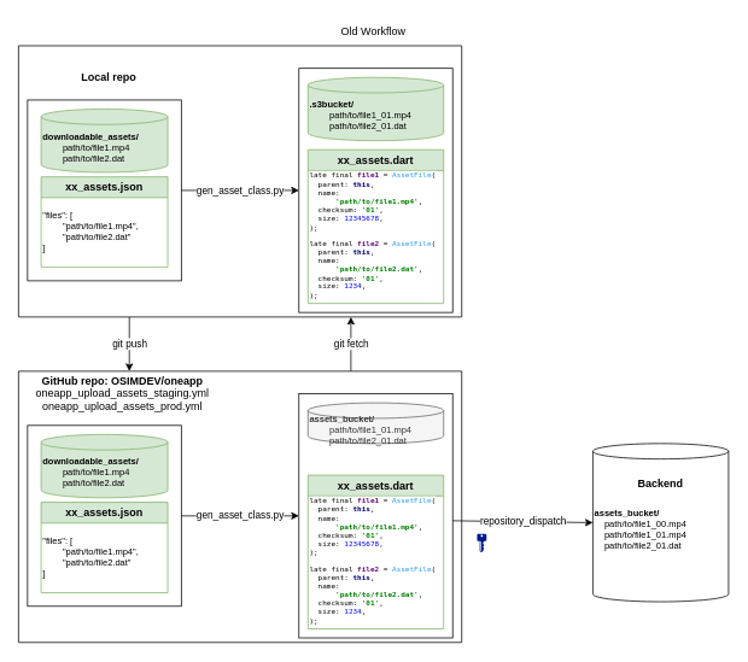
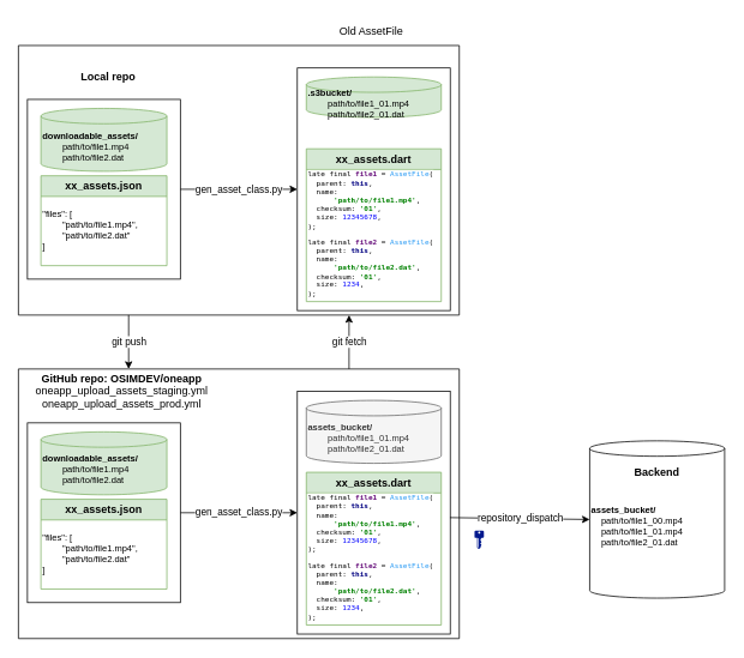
  <mxCell id="0" />
  <mxCell id="1" parent="0" />
  <mxCell id="2" value="" style="group" vertex="1" connectable="0" parent="1"><mxGeometry x="20" y="50" width="490" height="300" as="geometry" /></mxCell>
  <mxCell id="3" value="" style="group" vertex="1" connectable="0" parent="2"><mxGeometry x="10" y="60" width="170" height="200" as="geometry" /></mxCell>
  <mxCell id="4" value="" style="rounded=0;whiteSpace=wrap;html=1;" vertex="1" parent="3"><mxGeometry width="170" height="200" as="geometry" /></mxCell>
  <mxCell id="5" value="xx_assets.json" style="swimlane;whiteSpace=wrap;html=1;align=center;fillColor=#d5e8d4;strokeColor=#82b366;" vertex="1" parent="3"><mxGeometry x="15" y="85" width="140" height="100" as="geometry" /></mxCell>
  <mxCell id="6" value="&quot;files&quot;: [&lt;br style=&quot;font-size: 10px;&quot;&gt;&lt;span style=&quot;white-space: pre; font-size: 10px;&quot;&gt;&#09;&lt;/span&gt;&quot;path/to/file1.mp4&quot;,&lt;br style=&quot;font-size: 10px;&quot;&gt;&lt;span style=&quot;white-space: pre; font-size: 10px;&quot;&gt;&#09;&lt;/span&gt;&quot;path/to/file2.dat&quot;&lt;br style=&quot;font-size: 10px;&quot;&gt;]" style="text;html=1;align=left;verticalAlign=middle;resizable=0;points=[];autosize=1;strokeColor=none;fillColor=none;fontSize=10;" vertex="1" parent="5"><mxGeometry y="30" width="130" height="60" as="geometry" /></mxCell>
  <mxCell id="7" value="&lt;b style=&quot;font-size: 10px;&quot;&gt;downloadable_assets/&lt;/b&gt;&lt;br style=&quot;font-size: 10px;&quot;&gt;&lt;span style=&quot;white-space: pre; font-size: 10px;&quot;&gt;&#09;&lt;/span&gt;path/to/file1.mp4&lt;br style=&quot;font-size: 10px;&quot;&gt;&lt;span style=&quot;white-space: pre; font-size: 10px;&quot;&gt;&#09;&lt;/span&gt;path/to/file2.dat" style="shape=cylinder3;whiteSpace=wrap;html=1;boundedLbl=1;backgroundOutline=1;size=8.556;align=left;fontSize=10;fillColor=#d5e8d4;strokeColor=#82b366;" vertex="1" parent="3"><mxGeometry x="15" y="10" width="140" height="70" as="geometry" /></mxCell>
  <mxCell id="8" value="" style="group" vertex="1" connectable="0" parent="2"><mxGeometry x="310" y="25" width="170" height="270" as="geometry" /></mxCell>
  <mxCell id="9" value="" style="rounded=0;whiteSpace=wrap;html=1;" vertex="1" parent="8"><mxGeometry width="170" height="270" as="geometry" /></mxCell>
- <mxCell id="10" value="&lt;b style=&quot;font-size: 10px;&quot;&gt;.s3bucket/&lt;/b&gt;&lt;br style=&quot;font-size: 10px;&quot;&gt;&lt;span style=&quot;white-space: pre; font-size: 10px;&quot;&gt;&#09;&lt;/span&gt;path/to/file1_01.mp4&lt;br style=&quot;font-size: 10px;&quot;&gt;&lt;span style=&quot;white-space: pre; font-size: 10px;&quot;&gt;&#09;&lt;/span&gt;path/to/file2_01.dat" style="shape=cylinder3;whiteSpace=wrap;html=1;boundedLbl=1;backgroundOutline=1;size=8.556;align=left;fontSize=10;fillColor=#d5e8d4;strokeColor=#82b366;" vertex="1" parent="8"><mxGeometry x="10" y="10" width="150" height="70" as="geometry" /></mxCell>
+ <mxCell id="10" value="&lt;b style=&quot;font-size: 10px;&quot;&gt;.s3bucket/&lt;/b&gt;&lt;br style=&quot;font-size: 10px;&quot;&gt;&lt;span style=&quot;white-space: pre; font-size: 10px;&quot;&gt;&#09;&lt;/span&gt;path/to/file1_01.mp4&lt;br style=&quot;font-size: 10px;&quot;&gt;&lt;span style=&quot;white-space: pre; font-size: 10px;&quot;&gt;&#09;&lt;/span&gt;path/to/file2_01.dat" style="shape=cylinder3;whiteSpace=wrap;html=1;boundedLbl=1;backgroundOutline=1;size=8.556;align=left;fontSize=10;fillColor=#d5e8d4;strokeColor=#82b366;" vertex="1" parent="8"><mxGeometry x="10" y="10" width="150" height="45" as="geometry" /></mxCell>
  <mxCell id="11" value="xx_assets.dart" style="swimlane;whiteSpace=wrap;html=1;align=center;fillColor=#d5e8d4;strokeColor=#82b366;" vertex="1" parent="8"><mxGeometry x="10" y="90" width="150" height="170" as="geometry" /></mxCell>
  <mxCell id="12" value="&lt;div style=&quot;background-color: rgb(255, 255, 255); font-family: &amp;quot;JetBrains Mono&amp;quot;, monospace; font-size: 8px;&quot;&gt;&lt;pre style=&quot;font-size: 8px;&quot;&gt;late final &lt;span style=&quot;color: rgb(102, 14, 122); font-weight: bold; font-size: 8px;&quot;&gt;file1 &lt;/span&gt;= &lt;span style=&quot;color: rgb(33, 150, 243); font-size: 8px;&quot;&gt;AssetFile&lt;/span&gt;(&lt;br style=&quot;font-size: 8px;&quot;&gt;  parent: &lt;span style=&quot;color: rgb(0, 0, 128); font-weight: bold; font-size: 8px;&quot;&gt;this&lt;/span&gt;,&lt;br style=&quot;font-size: 8px;&quot;&gt;  name:&lt;br style=&quot;font-size: 8px;&quot;&gt;      &lt;span style=&quot;color: rgb(0, 128, 0); font-weight: bold; font-size: 8px;&quot;&gt;'path/to/file1.mp4'&lt;/span&gt;,&lt;br style=&quot;font-size: 8px;&quot;&gt;  checksum: &lt;span style=&quot;color: rgb(0, 128, 0); font-weight: bold; font-size: 8px;&quot;&gt;'01'&lt;/span&gt;,&lt;br style=&quot;font-size: 8px;&quot;&gt;  size: &lt;span style=&quot;color: rgb(0, 0, 255); font-size: 8px;&quot;&gt;12345678&lt;/span&gt;,&lt;br style=&quot;font-size: 8px;&quot;&gt;);&lt;/pre&gt;&lt;pre style=&quot;font-size: 8px;&quot;&gt;&lt;div style=&quot;font-family: &amp;quot;JetBrains Mono&amp;quot;, monospace; font-size: 8px;&quot;&gt;&lt;pre style=&quot;font-size: 8px;&quot;&gt;late final &lt;span style=&quot;color: rgb(102, 14, 122); font-weight: bold; font-size: 8px;&quot;&gt;file2 &lt;/span&gt;= &lt;span style=&quot;color: rgb(33, 150, 243); font-size: 8px;&quot;&gt;AssetFile&lt;/span&gt;(&lt;br style=&quot;font-size: 8px;&quot;&gt;  parent: &lt;span style=&quot;color: rgb(0, 0, 128); font-weight: bold; font-size: 8px;&quot;&gt;this&lt;/span&gt;,&lt;br style=&quot;font-size: 8px;&quot;&gt;  name:&lt;br style=&quot;font-size: 8px;&quot;&gt;      &lt;span style=&quot;color: rgb(0, 128, 0); font-weight: bold; font-size: 8px;&quot;&gt;'path/to/file2.dat'&lt;/span&gt;,&lt;br style=&quot;font-size: 8px;&quot;&gt;  checksum: &lt;span style=&quot;color: rgb(0, 128, 0); font-weight: bold; font-size: 8px;&quot;&gt;'01'&lt;/span&gt;,&lt;br style=&quot;font-size: 8px;&quot;&gt;  size: &lt;span style=&quot;color: rgb(0, 0, 255); font-size: 8px;&quot;&gt;1234&lt;/span&gt;,&lt;br style=&quot;font-size: 8px;&quot;&gt;);&lt;/pre&gt;&lt;/div&gt;&lt;/pre&gt;&lt;/div&gt;" style="text;html=1;align=left;verticalAlign=middle;resizable=0;points=[];autosize=1;strokeColor=none;fillColor=none;fontSize=8;" vertex="1" parent="8"><mxGeometry x="10" y="100" width="160" height="170" as="geometry" /></mxCell>
  <mxCell id="13" value="gen_asset_class.py" style="endArrow=classic;html=1;rounded=0;exitX=1;exitY=0.5;exitDx=0;exitDy=0;entryX=0;entryY=0.5;entryDx=0;entryDy=0;" edge="1" parent="2" source="4" target="9"><mxGeometry width="50" height="50" relative="1" as="geometry"><mxPoint x="300" y="190" as="sourcePoint" /><mxPoint x="350" y="140" as="targetPoint" /></mxGeometry></mxCell>
  <mxCell id="14" value="" style="swimlane;startSize=0;" vertex="1" parent="2"><mxGeometry width="490" height="300" as="geometry" /></mxCell>
  <mxCell id="15" value="&lt;b&gt;Local repo&lt;/b&gt;" style="text;html=1;strokeColor=none;fillColor=none;align=center;verticalAlign=middle;whiteSpace=wrap;rounded=0;" vertex="1" parent="14"><mxGeometry x="50" y="20" width="100" height="30" as="geometry" /></mxCell>
  <mxCell id="16" value="" style="group" vertex="1" connectable="0" parent="1"><mxGeometry x="20" y="410" width="530" height="300" as="geometry" /></mxCell>
  <mxCell id="17" value="" style="group" vertex="1" connectable="0" parent="16"><mxGeometry x="10" y="60" width="170" height="200" as="geometry" /></mxCell>
  <mxCell id="18" value="" style="rounded=0;whiteSpace=wrap;html=1;" vertex="1" parent="17"><mxGeometry width="170" height="200" as="geometry" /></mxCell>
  <mxCell id="19" value="xx_assets.json" style="swimlane;whiteSpace=wrap;html=1;align=center;fillColor=#d5e8d4;strokeColor=#82b366;" vertex="1" parent="17"><mxGeometry x="15" y="85" width="140" height="100" as="geometry" /></mxCell>
  <mxCell id="20" value="&quot;files&quot;: [&lt;br style=&quot;font-size: 10px;&quot;&gt;&lt;span style=&quot;white-space: pre; font-size: 10px;&quot;&gt;&#09;&lt;/span&gt;&quot;path/to/file1.mp4&quot;,&lt;br style=&quot;font-size: 10px;&quot;&gt;&lt;span style=&quot;white-space: pre; font-size: 10px;&quot;&gt;&#09;&lt;/span&gt;&quot;path/to/file2.dat&quot;&lt;br style=&quot;font-size: 10px;&quot;&gt;]" style="text;html=1;align=left;verticalAlign=middle;resizable=0;points=[];autosize=1;strokeColor=none;fillColor=none;fontSize=10;" vertex="1" parent="19"><mxGeometry y="30" width="130" height="60" as="geometry" /></mxCell>
  <mxCell id="21" value="&lt;b style=&quot;font-size: 10px;&quot;&gt;downloadable_assets/&lt;/b&gt;&lt;br style=&quot;font-size: 10px;&quot;&gt;&lt;span style=&quot;white-space: pre; font-size: 10px;&quot;&gt;&#09;&lt;/span&gt;path/to/file1.mp4&lt;br style=&quot;font-size: 10px;&quot;&gt;&lt;span style=&quot;white-space: pre; font-size: 10px;&quot;&gt;&#09;&lt;/span&gt;path/to/file2.dat" style="shape=cylinder3;whiteSpace=wrap;html=1;boundedLbl=1;backgroundOutline=1;size=8.556;align=left;fontSize=10;fillColor=#d5e8d4;strokeColor=#82b366;" vertex="1" parent="17"><mxGeometry x="15" y="10" width="140" height="70" as="geometry" /></mxCell>
  <mxCell id="22" value="" style="group" vertex="1" connectable="0" parent="16"><mxGeometry x="310" y="25" width="170" height="270" as="geometry" /></mxCell>
  <mxCell id="23" value="" style="rounded=0;whiteSpace=wrap;html=1;" vertex="1" parent="22"><mxGeometry width="170" height="270" as="geometry" /></mxCell>
- <mxCell id="24" value="&lt;b style=&quot;font-size: 10px;&quot;&gt;assets_bucket/&lt;/b&gt;&lt;br style=&quot;font-size: 10px;&quot;&gt;&lt;span style=&quot;white-space: pre; font-size: 10px;&quot;&gt;&#09;&lt;/span&gt;path/to/file1_01.mp4&lt;br style=&quot;font-size: 10px;&quot;&gt;&lt;span style=&quot;white-space: pre; font-size: 10px;&quot;&gt;&#09;&lt;/span&gt;path/to/file2_01.dat" style="shape=cylinder3;whiteSpace=wrap;html=1;boundedLbl=1;backgroundOutline=1;size=8.556;align=left;fontSize=10;fillColor=#f5f5f5;fontColor=#333333;strokeColor=#666666;" vertex="1" parent="22"><mxGeometry x="10" y="10" width="150" height="45" as="geometry" /></mxCell>
+ <mxCell id="24" value="&lt;b style=&quot;font-size: 10px;&quot;&gt;assets_bucket/&lt;/b&gt;&lt;br style=&quot;font-size: 10px;&quot;&gt;&lt;span style=&quot;white-space: pre; font-size: 10px;&quot;&gt;&#09;&lt;/span&gt;path/to/file1_01.mp4&lt;br style=&quot;font-size: 10px;&quot;&gt;&lt;span style=&quot;white-space: pre; font-size: 10px;&quot;&gt;&#09;&lt;/span&gt;path/to/file2_01.dat" style="shape=cylinder3;whiteSpace=wrap;html=1;boundedLbl=1;backgroundOutline=1;size=8.556;align=left;fontSize=10;fillColor=#f5f5f5;fontColor=#333333;strokeColor=#666666;" vertex="1" parent="22"><mxGeometry x="10" y="10" width="150" height="70" as="geometry" /></mxCell>
  <mxCell id="25" value="xx_assets.dart" style="swimlane;whiteSpace=wrap;html=1;align=center;fillColor=#d5e8d4;strokeColor=#82b366;" vertex="1" parent="22"><mxGeometry x="10" y="90" width="150" height="170" as="geometry" /></mxCell>
  <mxCell id="26" value="&lt;div style=&quot;background-color: rgb(255, 255, 255); font-family: &amp;quot;JetBrains Mono&amp;quot;, monospace; font-size: 8px;&quot;&gt;&lt;pre style=&quot;font-size: 8px;&quot;&gt;late final &lt;span style=&quot;color: rgb(102, 14, 122); font-weight: bold; font-size: 8px;&quot;&gt;file1 &lt;/span&gt;= &lt;span style=&quot;color: rgb(33, 150, 243); font-size: 8px;&quot;&gt;AssetFile&lt;/span&gt;(&lt;br style=&quot;font-size: 8px;&quot;&gt;  parent: &lt;span style=&quot;color: rgb(0, 0, 128); font-weight: bold; font-size: 8px;&quot;&gt;this&lt;/span&gt;,&lt;br style=&quot;font-size: 8px;&quot;&gt;  name:&lt;br style=&quot;font-size: 8px;&quot;&gt;      &lt;span style=&quot;color: rgb(0, 128, 0); font-weight: bold; font-size: 8px;&quot;&gt;'path/to/file1.mp4'&lt;/span&gt;,&lt;br style=&quot;font-size: 8px;&quot;&gt;  checksum: &lt;span style=&quot;color: rgb(0, 128, 0); font-weight: bold; font-size: 8px;&quot;&gt;'01'&lt;/span&gt;,&lt;br style=&quot;font-size: 8px;&quot;&gt;  size: &lt;span style=&quot;color: rgb(0, 0, 255); font-size: 8px;&quot;&gt;12345678&lt;/span&gt;,&lt;br style=&quot;font-size: 8px;&quot;&gt;);&lt;/pre&gt;&lt;pre style=&quot;font-size: 8px;&quot;&gt;&lt;div style=&quot;font-family: &amp;quot;JetBrains Mono&amp;quot;, monospace; font-size: 8px;&quot;&gt;&lt;pre style=&quot;font-size: 8px;&quot;&gt;late final &lt;span style=&quot;color: rgb(102, 14, 122); font-weight: bold; font-size: 8px;&quot;&gt;file2 &lt;/span&gt;= &lt;span style=&quot;color: rgb(33, 150, 243); font-size: 8px;&quot;&gt;AssetFile&lt;/span&gt;(&lt;br style=&quot;font-size: 8px;&quot;&gt;  parent: &lt;span style=&quot;color: rgb(0, 0, 128); font-weight: bold; font-size: 8px;&quot;&gt;this&lt;/span&gt;,&lt;br style=&quot;font-size: 8px;&quot;&gt;  name:&lt;br style=&quot;font-size: 8px;&quot;&gt;      &lt;span style=&quot;color: rgb(0, 128, 0); font-weight: bold; font-size: 8px;&quot;&gt;'path/to/file2.dat'&lt;/span&gt;,&lt;br style=&quot;font-size: 8px;&quot;&gt;  checksum: &lt;span style=&quot;color: rgb(0, 128, 0); font-weight: bold; font-size: 8px;&quot;&gt;'01'&lt;/span&gt;,&lt;br style=&quot;font-size: 8px;&quot;&gt;  size: &lt;span style=&quot;color: rgb(0, 0, 255); font-size: 8px;&quot;&gt;1234&lt;/span&gt;,&lt;br style=&quot;font-size: 8px;&quot;&gt;);&lt;/pre&gt;&lt;/div&gt;&lt;/pre&gt;&lt;/div&gt;" style="text;html=1;align=left;verticalAlign=middle;resizable=0;points=[];autosize=1;strokeColor=none;fillColor=none;fontSize=8;" vertex="1" parent="22"><mxGeometry x="10" y="100" width="160" height="170" as="geometry" /></mxCell>
  <mxCell id="27" value="gen_asset_class.py" style="endArrow=classic;html=1;rounded=0;exitX=1;exitY=0.5;exitDx=0;exitDy=0;entryX=0;entryY=0.5;entryDx=0;entryDy=0;" edge="1" parent="16" source="18" target="23"><mxGeometry width="50" height="50" relative="1" as="geometry"><mxPoint x="300" y="190" as="sourcePoint" /><mxPoint x="350" y="140" as="targetPoint" /></mxGeometry></mxCell>
  <mxCell id="28" value="" style="swimlane;startSize=0;" vertex="1" parent="16"><mxGeometry width="490" height="300" as="geometry" /></mxCell>
  <mxCell id="29" value="&lt;b&gt;GitHub repo: OSIMDEV/oneapp&lt;/b&gt;&lt;br&gt;oneapp_upload_assets_staging.yml&lt;br&gt;&lt;span style=&quot;border-color: var(--border-color);&quot;&gt;oneapp_upload_assets_prod.yml&lt;/span&gt;&lt;b&gt;&lt;br&gt;&lt;/b&gt;" style="text;html=1;strokeColor=none;fillColor=none;align=center;verticalAlign=middle;whiteSpace=wrap;rounded=0;" vertex="1" parent="28"><mxGeometry width="230" height="50" as="geometry" /></mxCell>
  <mxCell id="30" value="" style="sketch=0;aspect=fixed;pointerEvents=1;shadow=0;dashed=0;html=1;strokeColor=none;labelPosition=center;verticalLabelPosition=bottom;verticalAlign=top;align=center;fillColor=#00188D;shape=mxgraph.mscae.enterprise.key_permissions" vertex="1" parent="16"><mxGeometry x="507" y="180" width="10.4" height="20" as="geometry" /></mxCell>
  <mxCell id="31" value="&lt;b style=&quot;font-size: 10px;&quot;&gt;assets_bucket/&lt;/b&gt;&lt;br style=&quot;font-size: 10px;&quot;&gt;&lt;span style=&quot;font-size: 10px;&quot;&gt;&lt;span style=&quot;white-space: pre;&quot;&gt;&amp;nbsp;&amp;nbsp;&amp;nbsp;&amp;nbsp;&lt;/span&gt;&lt;/span&gt;path/to/file1_00.mp4&lt;br&gt;&amp;nbsp; &amp;nbsp; path/to/file1_01.mp4&lt;br style=&quot;border-color: var(--border-color);&quot;&gt;&lt;span style=&quot;font-size: 10px;&quot;&gt;&lt;span style=&quot;white-space: pre;&quot;&gt;&amp;nbsp;&amp;nbsp;&amp;nbsp;&amp;nbsp;&lt;/span&gt;&lt;/span&gt;path/to/file2_01.dat" style="shape=cylinder3;whiteSpace=wrap;html=1;boundedLbl=1;backgroundOutline=1;size=8.556;align=left;fontSize=10;" vertex="1" parent="1"><mxGeometry x="655" y="490" width="150" height="175" as="geometry" /></mxCell>
  <mxCell id="32" value="git push" style="endArrow=classic;html=1;rounded=0;exitX=0.25;exitY=1;exitDx=0;exitDy=0;entryX=0.25;entryY=0;entryDx=0;entryDy=0;" edge="1" parent="1" source="14" target="28"><mxGeometry width="50" height="50" relative="1" as="geometry"><mxPoint x="135" y="350" as="sourcePoint" /><mxPoint x="185" y="400" as="targetPoint" /></mxGeometry></mxCell>
  <mxCell id="33" value="repository_dispatch" style="endArrow=classic;html=1;rounded=0;entryX=0;entryY=0.5;entryDx=0;entryDy=0;entryPerimeter=0;exitX=0.998;exitY=0.52;exitDx=0;exitDy=0;exitPerimeter=0;" edge="1" parent="1" source="23" target="31"><mxGeometry width="50" height="50" relative="1" as="geometry"><mxPoint x="555" y="530" as="sourcePoint" /><mxPoint x="505" y="390" as="targetPoint" /></mxGeometry></mxCell>
- <mxCell id="34" value="Backend" style="text;html=1;strokeColor=none;fillColor=none;align=center;verticalAlign=middle;whiteSpace=wrap;rounded=0;fontStyle=1" vertex="1" parent="1"><mxGeometry x="700" y="520" width="60" height="30" as="geometry" /></mxCell>
+ <mxCell id="34" value="Backend" style="text;html=1;strokeColor=none;fillColor=none;align=center;verticalAlign=middle;whiteSpace=wrap;rounded=0;fontStyle=1" vertex="1" parent="1"><mxGeometry x="700" y="510" width="60" height="30" as="geometry" /></mxCell>
  <mxCell id="35" value="git fetch" style="endArrow=classic;html=1;rounded=0;exitX=0.75;exitY=0;exitDx=0;exitDy=0;entryX=0.75;entryY=1;entryDx=0;entryDy=0;" edge="1" parent="1" source="28" target="14"><mxGeometry width="50" height="50" relative="1" as="geometry"><mxPoint x="455" y="340" as="sourcePoint" /><mxPoint x="505" y="290" as="targetPoint" /></mxGeometry></mxCell>
- <mxCell id="36" value="Old Workflow" style="text;html=1;strokeColor=none;fillColor=none;align=center;verticalAlign=middle;whiteSpace=wrap;rounded=0;" vertex="1" parent="1"><mxGeometry x="359" width="107" height="30" as="geometry" y="20" /></mxCell>
+ <mxCell id="36" value="Old AssetFile" style="text;html=1;strokeColor=none;fillColor=none;align=center;verticalAlign=middle;whiteSpace=wrap;rounded=0;" vertex="1" parent="1"><mxGeometry x="359" width="107" height="30" as="geometry" y="20" /></mxCell>
